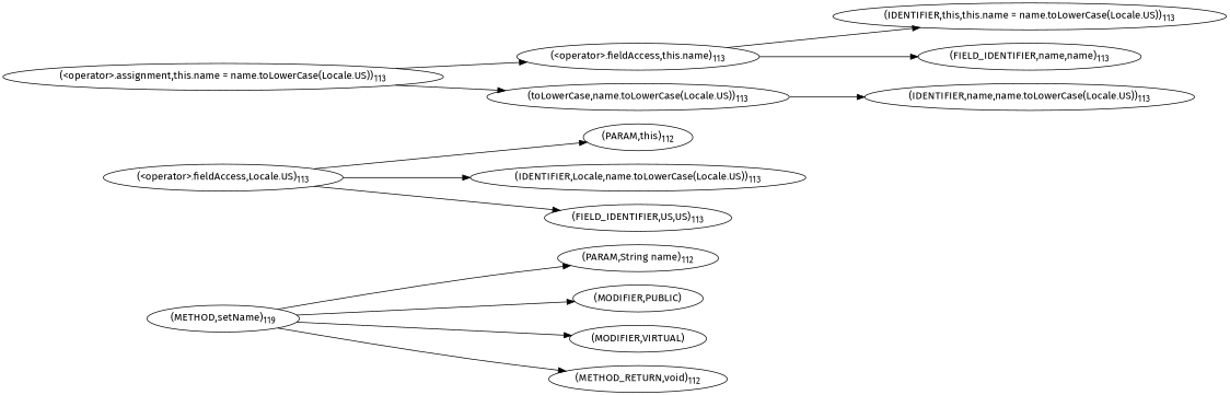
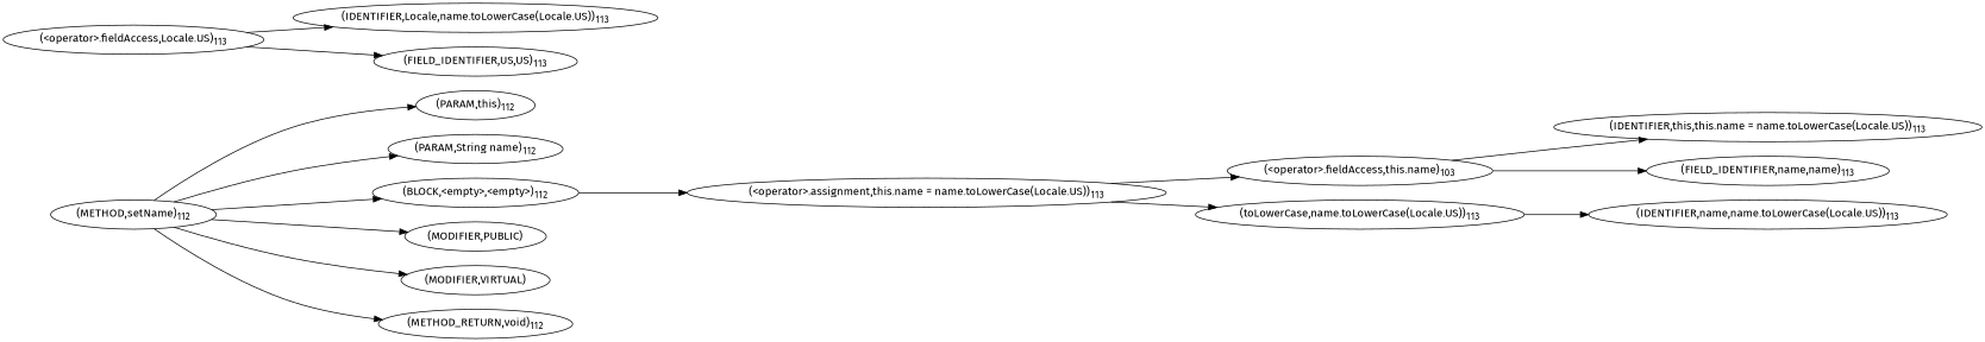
  digraph {
    fontname="Fira Sans"
    rankdir=LR
    node [fontname="Fira Sans"]
    edge [fontname="Fira Sans"]
-   n1 [label=<(METHOD,setName)<SUB>119</SUB>>]
+   n1 [label=<(METHOD,setName)<SUB>112</SUB>>]
    n2 [label=<(PARAM,this)<SUB>112</SUB>>]
    n3 [label=<(PARAM,String name)<SUB>112</SUB>>]
+   n4 [label=<(BLOCK,&lt;empty&gt;,&lt;empty&gt;)<SUB>112</SUB>>]
    n5 [label=<(MODIFIER,PUBLIC)>]
    n6 [label=<(MODIFIER,VIRTUAL)>]
    n7 [label=<(METHOD_RETURN,void)<SUB>112</SUB>>]
    n8 [label=<(&lt;operator&gt;.assignment,this.name = name.toLowerCase(Locale.US))<SUB>113</SUB>>]
-   n9 [label=<(&lt;operator&gt;.fieldAccess,this.name)<SUB>113</SUB>>]
+   n9 [label=<(&lt;operator&gt;.fieldAccess,this.name)<SUB>103</SUB>>]
    n10 [label=<(toLowerCase,name.toLowerCase(Locale.US))<SUB>113</SUB>>]
    n11 [label=<(IDENTIFIER,this,this.name = name.toLowerCase(Locale.US))<SUB>113</SUB>>]
    n12 [label=<(FIELD_IDENTIFIER,name,name)<SUB>113</SUB>>]
    n13 [label=<(IDENTIFIER,name,name.toLowerCase(Locale.US))<SUB>113</SUB>>]
    n14 [label=<(&lt;operator&gt;.fieldAccess,Locale.US)<SUB>113</SUB>>]
    n15 [label=<(IDENTIFIER,Locale,name.toLowerCase(Locale.US))<SUB>113</SUB>>]
    n16 [label=<(FIELD_IDENTIFIER,US,US)<SUB>113</SUB>>]
-   n14 -> n2
+   n1 -> n2
    n1 -> n3
+   n1 -> n4
    n1 -> n5
    n1 -> n6
    n1 -> n7
+   n4 -> n8
    n8 -> n9
    n8 -> n10
    n9 -> n11
    n9 -> n12
    n10 -> n13
    n14 -> n15
    n14 -> n16
  }
